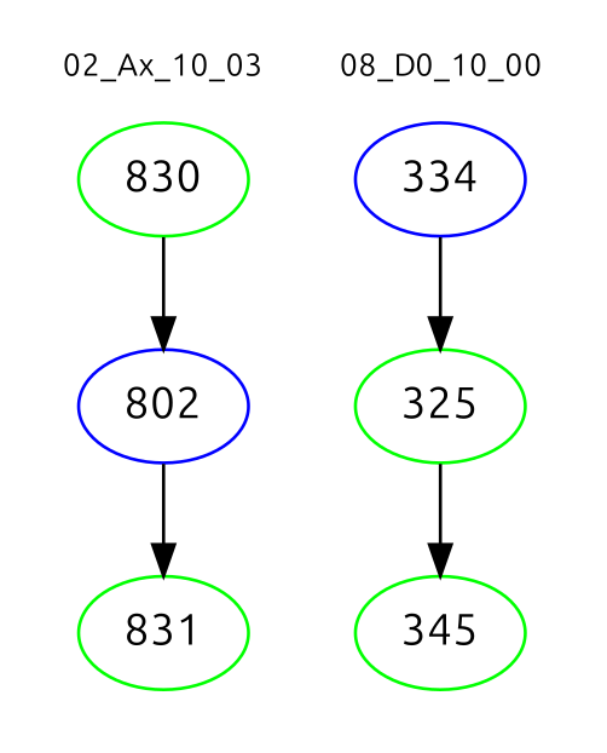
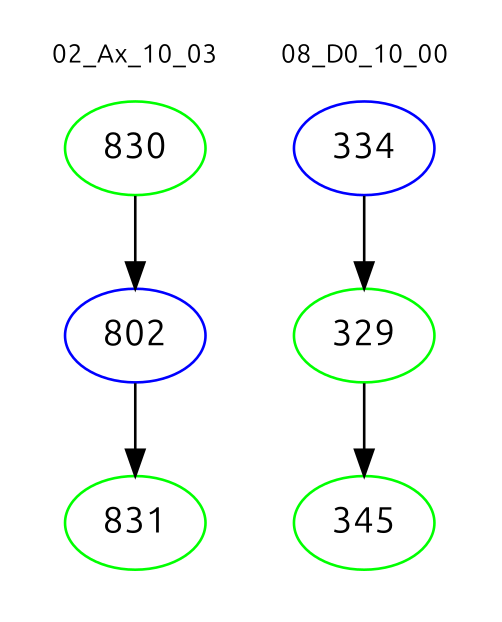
  digraph {
    fontname=Ubuntu
    node [color=green fontname=Ubuntu]
    edge [color=black fontname=Ubuntu]
    n1 [color=blue label=802]
    n2 [label=830]
    n3 [label=831]
    n4 [color=blue label=334]
-   n5 [label=325]
+   n5 [label=329]
    n6 [label=345]
    subgraph cluster_1 {
      color=white
      fontsize=10
      label="02_Ax_10_03"
      n1
      n2
      n3
    }
    subgraph cluster_2 {
      color=white
      fontsize=10
      label="08_D0_10_00"
      n4
      n5
      n6
    }
    n1 -> n3
    n2 -> n1
    n4 -> n5
    n5 -> n6
  }
